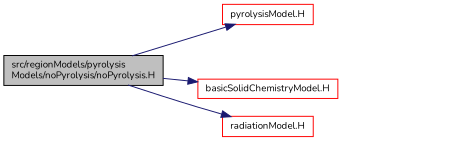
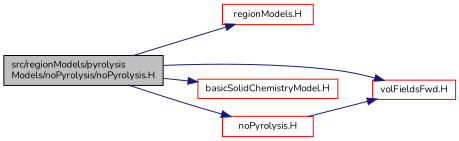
  digraph {
    fontname=Nunito
    rankdir=LR
    node [color=red fontname=Nunito fontsize=10 shape=record]
    edge [color=midnightblue fontname=Nunito fontsize=10 labelfontname=Helvetica labelfontsize=10 style=solid]
    n1 [color=black fillcolor=grey75 fontcolor=black height=0.2 label="src/regionModels/pyrolysis\lModels/noPyrolysis/noPyrolysis.H" style=filled width=0.4]
-   n2 [height=0.2 label="pyrolysisModel.H" width=0.4]
+   n2 [height=0.2 label="regionModels.H" width=0.4]
+   n3 [height=0.2 label="volFieldsFwd.H" width=0.4]
    n4 [height=0.2 label="basicSolidChemistryModel.H" width=0.4]
-   n5 [height=0.2 label="radiationModel.H" width=0.4]
+   n5 [height=0.2 label="noPyrolysis.H" width=0.4]
    n1 -> n2
+   n1 -> n3
    n1 -> n4
    n1 -> n5
+   n5 -> n3
  }
